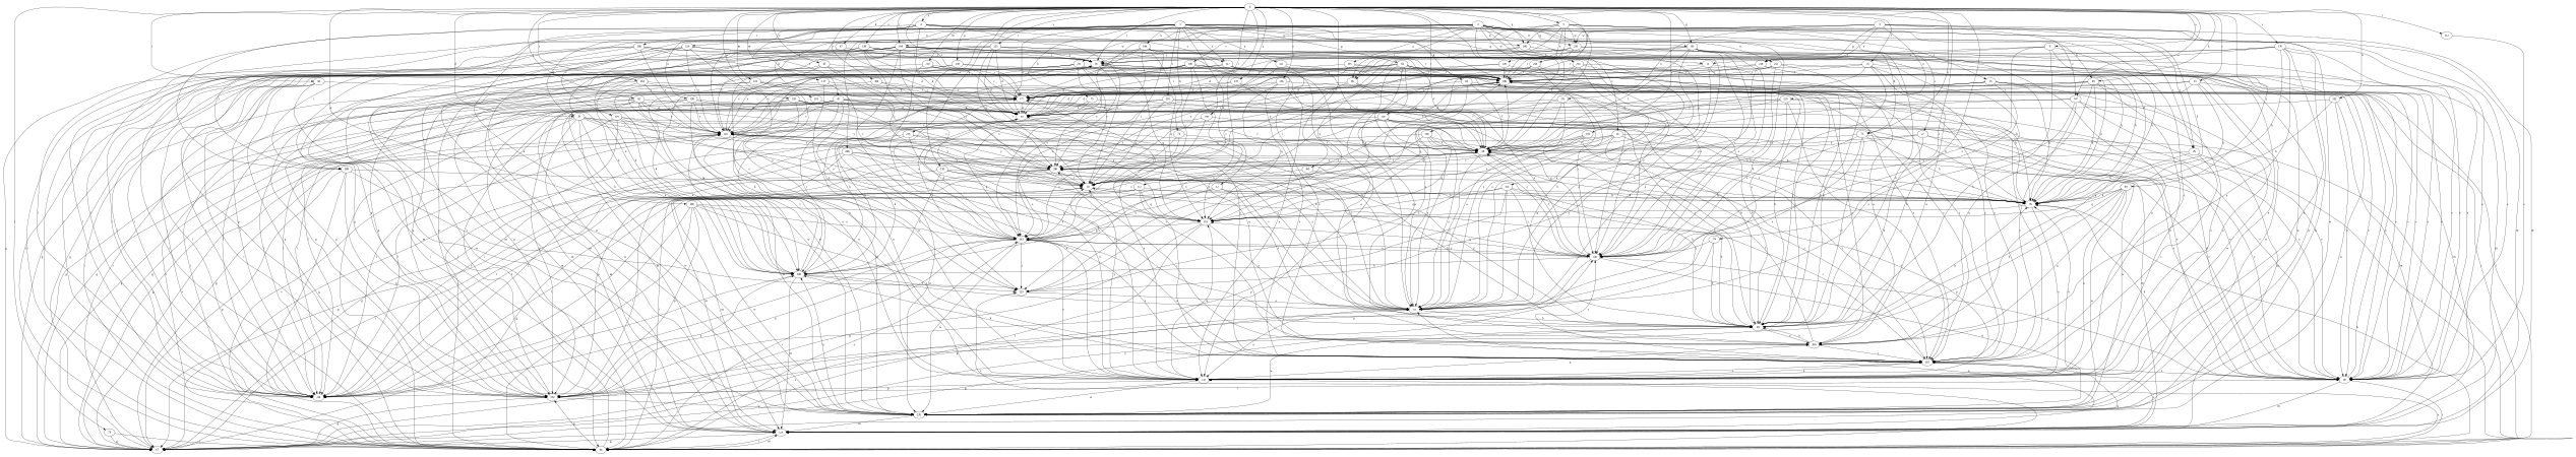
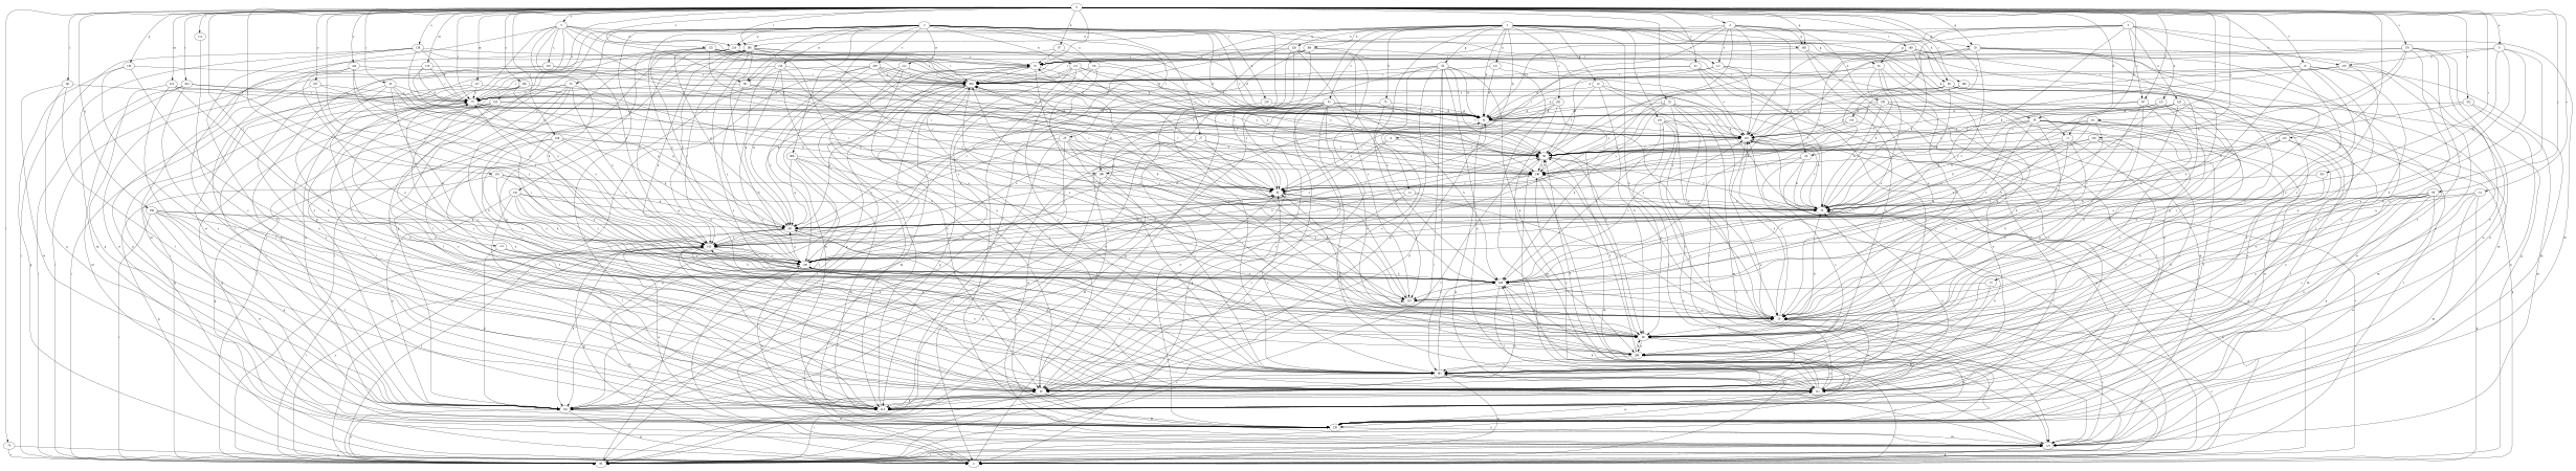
  strict digraph {
    fontname="Liberation Serif"
    node [fontname="Liberation Serif"]
    edge [fontname="Liberation Serif"]
    0
    4
    5
    9
    23
    39
    43
    56
    60
+   71
    73
    79
    82
    89
    92
    95
    97
    99
    108
    110
    112
    117
    118
    121
    136
    138
    142
    149
    158
    160
    163
    165
    168
    169
    171
    172
    174
    176
    185
    186
    192
    193
    194
    225
    236
    237
    244
    249
    40
    188
    227
    30
    105
    189
    190
    199
    49
    58
    85
    219
    124
    143
    220
    228
    20
    76
    238
    200
    133
    161
    114
    210
    10
    67
    181
    240
    229
    86
    152
    1
    12
    45
    62
    64
    66
    74
    75
    104
    125
    126
    201
    204
    2
    25
    26
    27
    29
    150
    195
    206
    209
    211
    212
    214
    218
    3
    129
    131
    0 -> 4 [label=a]
    0 -> 5 [label=a]
    0 -> 9 [label=a]
    0 -> 23 [label=c]
    0 -> 39 [label=d]
    0 -> 43 [label=e]
    0 -> 56 [label=f]
    0 -> 60 [label=g]
+   0 -> 71 [label=h]
    0 -> 73 [label=h]
    0 -> 79 [label=i]
    0 -> 82 [label=i]
    0 -> 89 [label=j]
    0 -> 92 [label=j]
    0 -> 95 [label=j]
    0 -> 97 [label=k]
    0 -> 99 [label=k]
    0 -> 108 [label=l]
    0 -> 110 [label=l]
    0 -> 112 [label=l]
    0 -> 117 [label=m]
    0 -> 118 [label=m]
    0 -> 121 [label=m]
    0 -> 136 [label=o]
    0 -> 138 [label=o]
    0 -> 142 [label=o]
    0 -> 149 [label=p]
    0 -> 158 [label=q]
    0 -> 160 [label=q]
    0 -> 163 [label=r]
    0 -> 165 [label=r]
    0 -> 168 [label=r]
    0 -> 169 [label=r]
    0 -> 171 [label=r]
    0 -> 172 [label=s]
    0 -> 174 [label=s]
    0 -> 176 [label=s]
    0 -> 185 [label=t]
    0 -> 186 [label=t]
    0 -> 192 [label=u]
    0 -> 193 [label=u]
    0 -> 194 [label=u]
    0 -> 225 [label=x]
    0 -> 236 [label=y]
    0 -> 237 [label=y]
    0 -> 244 [label=z]
    0 -> 249 [label=z]
    4 -> 160 [label=q]
    4 -> 249 [label=z]
    4 -> 40 [label=d]
    4 -> 188 [label=t]
    4 -> 227 [label=x]
    4 -> 30 [label=c]
    4 -> 105 [label=k]
    4 -> 189 [label=t]
    4 -> 190 [label=t]
    4 -> 199 [label=u]
    5 -> 160 [label=q]
    5 -> 105 [label=k]
    5 -> 190 [label=t]
    5 -> 49 [label=e]
    5 -> 58 [label=f]
    5 -> 85 [label=i]
    5 -> 219 [label=w]
    5 -> 124 [label=m]
    5 -> 143 [label=o]
    5 -> 220 [label=w]
    5 -> 228 [label=x]
    9 -> 249 [label=z]
    9 -> 190 [label=t]
    9 -> 20 [label=b]
    9 -> 76 [label=h]
    9 -> 238 [label=y]
    9 -> 200 [label=u]
    23 -> 171 [label=r]
    23 -> 105 [label=k]
    23 -> 49 [label=e]
    23 -> 76 [label=h]
    23 -> 133 [label=n]
    23 -> 161 [label=q]
    39 -> 105 [label=k]
    39 -> 58 [label=f]
    39 -> 124 [label=m]
    39 -> 220 [label=w]
    39 -> 20 [label=b]
    39 -> 114 [label=l]
    39 -> 210 [label=v]
    39 -> 10 [label=a]
    39 -> 67 [label=g]
    43 -> 40 [label=d]
    43 -> 190 [label=t]
    43 -> 114 [label=l]
    43 -> 210 [label=v]
    43 -> 181 [label=s]
    56 -> 105 [label=k]
    56 -> 190 [label=t]
    56 -> 58 [label=f]
    56 -> 124 [label=m]
    56 -> 200 [label=u]
    56 -> 10 [label=a]
    56 -> 181 [label=s]
    60 -> 95 [label=j]
    60 -> 249 [label=z]
    60 -> 58 [label=f]
    60 -> 220 [label=w]
    60 -> 133 [label=n]
    60 -> 10 [label=a]
    60 -> 181 [label=s]
    60 -> 240 [label=y]
+   71 -> 181 [label=s]
+   71 -> 229 [label=x]
    73 -> 49 [label=e]
    73 -> 58 [label=f]
    73 -> 20 [label=b]
    73 -> 76 [label=h]
    73 -> 10 [label=a]
    73 -> 229 [label=x]
    79 -> 67 [label=g]
    79 -> 86 [label=i]
    82 -> 171 [label=r]
    82 -> 220 [label=w]
    82 -> 114 [label=l]
    82 -> 152 [label=p]
    89 -> 220 [label=w]
    89 -> 20 [label=b]
    89 -> 76 [label=h]
    89 -> 200 [label=u]
    89 -> 133 [label=n]
    89 -> 161 [label=q]
    89 -> 152 [label=p]
    92 -> 40 [label=d]
    92 -> 30 [label=c]
    92 -> 105 [label=k]
    92 -> 49 [label=e]
    92 -> 124 [label=m]
    92 -> 220 [label=w]
    92 -> 114 [label=l]
    92 -> 210 [label=v]
    92 -> 240 [label=y]
    95 -> 190 [label=t]
    95 -> 49 [label=e]
    95 -> 161 [label=q]
    95 -> 240 [label=y]
    95 -> 229 [label=x]
    97 -> 95 [label=j]
    97 -> 40 [label=d]
    97 -> 114 [label=l]
    99 -> 171 [label=r]
    99 -> 40 [label=d]
    99 -> 220 [label=w]
    99 -> 76 [label=h]
    99 -> 200 [label=u]
    99 -> 133 [label=n]
    99 -> 210 [label=v]
    108 -> 49 [label=e]
    108 -> 58 [label=f]
    108 -> 143 [label=o]
    108 -> 161 [label=q]
    108 -> 10 [label=a]
    108 -> 67 [label=g]
    110 -> 249 [label=z]
    110 -> 30 [label=c]
    110 -> 105 [label=k]
    110 -> 161 [label=q]
    110 -> 67 [label=g]
    112 -> 49 [label=e]
    117 -> 171 [label=r]
    117 -> 30 [label=c]
    117 -> 133 [label=n]
    117 -> 86 [label=i]
    118 -> 171 [label=r]
    118 -> 40 [label=d]
    118 -> 190 [label=t]
    118 -> 143 [label=o]
    118 -> 86 [label=i]
    121 -> 171 [label=r]
    121 -> 143 [label=o]
    121 -> 20 [label=b]
    121 -> 114 [label=l]
    121 -> 152 [label=p]
    136 -> 171 [label=r]
    136 -> 40 [label=d]
    136 -> 49 [label=e]
    136 -> 161 [label=q]
    136 -> 181 [label=s]
    138 -> 95 [label=j]
    138 -> 171 [label=r]
    138 -> 40 [label=d]
    138 -> 49 [label=e]
    138 -> 124 [label=m]
    138 -> 240 [label=y]
    138 -> 86 [label=i]
    142 -> 40 [label=d]
    142 -> 49 [label=e]
    142 -> 124 [label=m]
    142 -> 161 [label=q]
    142 -> 10 [label=a]
    142 -> 181 [label=s]
    149 -> 190 [label=t]
    149 -> 49 [label=e]
    149 -> 133 [label=n]
    149 -> 67 [label=g]
    158 -> 143 [label=o]
    158 -> 220 [label=w]
    158 -> 161 [label=q]
    158 -> 114 [label=l]
    158 -> 181 [label=s]
    158 -> 86 [label=i]
    158 -> 152 [label=p]
    160 -> 95 [label=j]
    160 -> 220 [label=w]
    160 -> 114 [label=l]
    160 -> 10 [label=a]
    163 -> 171 [label=r]
    163 -> 49 [label=e]
    163 -> 124 [label=m]
    163 -> 210 [label=v]
    163 -> 86 [label=i]
    165 -> 30 [label=c]
    165 -> 20 [label=b]
    168 -> 58 [label=f]
    168 -> 133 [label=n]
    168 -> 210 [label=v]
    169 -> 171 [label=r]
    169 -> 210 [label=v]
    169 -> 10 [label=a]
    171 -> 40 [label=d]
    171 -> 58 [label=f]
    171 -> 143 [label=o]
    171 -> 67 [label=g]
    172 -> 124 [label=m]
    172 -> 76 [label=h]
    172 -> 161 [label=q]
    172 -> 67 [label=g]
    172 -> 181 [label=s]
    174 -> 249 [label=z]
    174 -> 20 [label=b]
    174 -> 152 [label=p]
    176 -> 95 [label=j]
    176 -> 40 [label=d]
    176 -> 49 [label=e]
    176 -> 220 [label=w]
    176 -> 76 [label=h]
    176 -> 200 [label=u]
    176 -> 133 [label=n]
    176 -> 161 [label=q]
    185 -> 249 [label=z]
    185 -> 105 [label=k]
    185 -> 49 [label=e]
    185 -> 76 [label=h]
    185 -> 210 [label=v]
    185 -> 10 [label=a]
    185 -> 240 [label=y]
    186 -> 95 [label=j]
    186 -> 30 [label=c]
    186 -> 105 [label=k]
    186 -> 58 [label=f]
    186 -> 143 [label=o]
    186 -> 20 [label=b]
    186 -> 133 [label=n]
    186 -> 114 [label=l]
    186 -> 10 [label=a]
    186 -> 181 [label=s]
    186 -> 86 [label=i]
    186 -> 152 [label=p]
    192 -> 40 [label=d]
    192 -> 124 [label=m]
    192 -> 220 [label=w]
    192 -> 76 [label=h]
    193 -> 40 [label=d]
    193 -> 49 [label=e]
    193 -> 133 [label=n]
    193 -> 114 [label=l]
    193 -> 67 [label=g]
    193 -> 240 [label=y]
    194 -> 30 [label=c]
    194 -> 58 [label=f]
    194 -> 143 [label=o]
    194 -> 20 [label=b]
    194 -> 181 [label=s]
    225 -> 95 [label=j]
    225 -> 40 [label=d]
    225 -> 30 [label=c]
    225 -> 190 [label=t]
    225 -> 220 [label=w]
    225 -> 161 [label=q]
    225 -> 210 [label=v]
    225 -> 240 [label=y]
    225 -> 86 [label=i]
    236 -> 105 [label=k]
    236 -> 58 [label=f]
    236 -> 133 [label=n]
    236 -> 114 [label=l]
    236 -> 240 [label=y]
    237 -> 171 [label=r]
    237 -> 249 [label=z]
    237 -> 58 [label=f]
    237 -> 152 [label=p]
    244 -> 249 [label=z]
    244 -> 190 [label=t]
    244 -> 143 [label=o]
    244 -> 114 [label=l]
    244 -> 10 [label=a]
    249 -> 105 [label=k]
    249 -> 49 [label=e]
    249 -> 58 [label=f]
    249 -> 143 [label=o]
    249 -> 220 [label=w]
    249 -> 161 [label=q]
    249 -> 67 [label=g]
    40 -> 210 [label=v]
    40 -> 10 [label=l]
    40 -> 67 [label=g]
    188 -> 30 [label=c]
    188 -> 67 [label=g]
    188 -> 229 [label=x]
    188 -> 86 [label=i]
    188 -> 152 [label=p]
    227 -> 190 [label=t]
    227 -> 58 [label=f]
    227 -> 124 [label=m]
    227 -> 200 [label=u]
    227 -> 210 [label=v]
    30 -> 190 [label=t]
    30 -> 76 [label=h]
    105 -> 171 [label=r]
    105 -> 30 [label=c]
    105 -> 124 [label=m]
    105 -> 114 [label=l]
    105 -> 210 [label=v]
    105 -> 10 [label=a]
    105 -> 229 [label=x]
    189 -> 95 [label=j]
    189 -> 30 [label=c]
    189 -> 124 [label=m]
    189 -> 76 [label=h]
    189 -> 114 [label=l]
    189 -> 210 [label=v]
    189 -> 67 [label=g]
    190 -> 171 [label=r]
    190 -> 124 [label=m]
    190 -> 200 [label=u]
    190 -> 86 [label=i]
    190 -> 152 [label=p]
    199 -> 40 [label=d]
    199 -> 76 [label=h]
    199 -> 133 [label=n]
    199 -> 114 [label=l]
    199 -> 210 [label=v]
    199 -> 86 [label=i]
    49 -> 40 [label=d]
    49 -> 190 [label=t]
    49 -> 124 [label=m]
    49 -> 76 [label=h]
    49 -> 114 [label=l]
    49 -> 86 [label=i]
    58 -> 190 [label=t]
    58 -> 10 [label=a]
    58 -> 67 [label=g]
    58 -> 240 [label=y]
    85 -> 171 [label=r]
    85 -> 249 [label=z]
    85 -> 30 [label=c]
    85 -> 58 [label=f]
    219 -> 95 [label=j]
    219 -> 249 [label=z]
    219 -> 190 [label=t]
    219 -> 143 [label=o]
    219 -> 133 [label=n]
    124 -> 10 [label=a]
    124 -> 67 [label=g]
    124 -> 181 [label=s]
    124 -> 86 [label=i]
    143 -> 249 [label=z]
    143 -> 40 [label=d]
    143 -> 220 [label=w]
    143 -> 114 [label=l]
    143 -> 181 [label=s]
    143 -> 229 [label=x]
    143 -> 86 [label=i]
    143 -> 152 [label=p]
    220 -> 105 [label=k]
    220 -> 124 [label=m]
    228 -> 30 [label=c]
    228 -> 190 [label=t]
    228 -> 220 [label=w]
    228 -> 152 [label=p]
    20 -> 95 [label=j]
    20 -> 171 [label=r]
    20 -> 190 [label=t]
    20 -> 220 [label=w]
    20 -> 76 [label=h]
    20 -> 200 [label=u]
    20 -> 67 [label=g]
    20 -> 240 [label=y]
    76 -> 58 [label=f]
    76 -> 133 [label=n]
    76 -> 161 [label=q]
    76 -> 210 [label=v]
    238 -> 190 [label=t]
    238 -> 49 [label=e]
    238 -> 10 [label=a]
    238 -> 240 [label=y]
    200 -> 171 [label=r]
    200 -> 30 [label=c]
    200 -> 58 [label=f]
    200 -> 20 [label=b]
    200 -> 181 [label=s]
    133 -> 58 [label=f]
    133 -> 143 [label=o]
    133 -> 220 [label=w]
    133 -> 76 [label=h]
    133 -> 200 [label=u]
    133 -> 161 [label=q]
    133 -> 181 [label=s]
    133 -> 240 [label=y]
    133 -> 152 [label=p]
    161 -> 143 [label=o]
    161 -> 10 [label=a]
    161 -> 67 [label=g]
    161 -> 86 [label=i]
    114 -> 95 [label=j]
    114 -> 58 [label=f]
    210 -> 58 [label=f]
    210 -> 220 [label=w]
    210 -> 10 [label=a]
    210 -> 67 [label=g]
    210 -> 240 [label=y]
    10 -> 20 [label=b]
    10 -> 133 [label=n]
    10 -> 210 [label=v]
    67 -> 249 [label=z]
    67 -> 30 [label=c]
    67 -> 190 [label=t]
    67 -> 210 [label=v]
    67 -> 10 [label=a]
    181 -> 249 [label=z]
    181 -> 30 [label=c]
    181 -> 105 [label=k]
    181 -> 49 [label=e]
    181 -> 143 [label=o]
    181 -> 133 [label=n]
    181 -> 67 [label=g]
    240 -> 30 [label=c]
    240 -> 58 [label=f]
    240 -> 124 [label=m]
    240 -> 143 [label=o]
    240 -> 86 [label=i]
    229 -> 190 [label=t]
    229 -> 10 [label=a]
    86 -> 95 [label=j]
    86 -> 124 [label=m]
    86 -> 143 [label=o]
    86 -> 76 [label=h]
    86 -> 133 [label=n]
    86 -> 210 [label=v]
    86 -> 229 [label=x]
    86 -> 152 [label=p]
    152 -> 171 [label=r]
    152 -> 30 [label=c]
    152 -> 105 [label=k]
    152 -> 220 [label=w]
    152 -> 67 [label=g]
    1 -> 39 [label=d]
    1 -> 60 [label=g]
    1 -> 73 [label=h]
    1 -> 99 [label=k]
    1 -> 186 [label=t]
    1 -> 40 [label=d]
    1 -> 188 [label=t]
    1 -> 227 [label=x]
    1 -> 49 [label=e]
    1 -> 20 [label=b]
    1 -> 114 [label=l]
    1 -> 12 [label=b]
    1 -> 45 [label=e]
    1 -> 62 [label=g]
    1 -> 64 [label=g]
    1 -> 66 [label=g]
    1 -> 74 [label=h]
    1 -> 75 [label=h]
    1 -> 104 [label=k]
    1 -> 125 [label=n]
    1 -> 126 [label=n]
    1 -> 201 [label=v]
    1 -> 204 [label=v]
    12 -> 143 [label=o]
    12 -> 76 [label=h]
    12 -> 114 [label=l]
    12 -> 10 [label=a]
    45 -> 40 [label=d]
    45 -> 105 [label=k]
    45 -> 49 [label=e]
    45 -> 143 [label=o]
    45 -> 200 [label=u]
    45 -> 133 [label=n]
    45 -> 161 [label=q]
    45 -> 210 [label=v]
    45 -> 67 [label=g]
    45 -> 86 [label=i]
    45 -> 152 [label=p]
    62 -> 171 [label=r]
    62 -> 58 [label=f]
    62 -> 20 [label=b]
    62 -> 76 [label=h]
    62 -> 10 [label=a]
    64 -> 249 [label=z]
    64 -> 40 [label=d]
    64 -> 190 [label=t]
    64 -> 49 [label=e]
    64 -> 200 [label=u]
    64 -> 133 [label=n]
    64 -> 10 [label=a]
    64 -> 181 [label=s]
    64 -> 86 [label=i]
    64 -> 152 [label=p]
    66 -> 190 [label=t]
    66 -> 20 [label=b]
    66 -> 76 [label=h]
    66 -> 10 [label=a]
    66 -> 229 [label=x]
    74 -> 30 [label=c]
    74 -> 58 [label=f]
    74 -> 143 [label=o]
    75 -> 249 [label=z]
    75 -> 40 [label=d]
    75 -> 229 [label=x]
    104 -> 95 [label=j]
    104 -> 171 [label=r]
    104 -> 30 [label=c]
    104 -> 49 [label=e]
    104 -> 143 [label=o]
    104 -> 76 [label=h]
    125 -> 40 [label=d]
    125 -> 190 [label=t]
    125 -> 133 [label=n]
    126 -> 95 [label=j]
    126 -> 249 [label=z]
    126 -> 105 [label=k]
    126 -> 210 [label=v]
    126 -> 229 [label=x]
    126 -> 86 [label=i]
    126 -> 152 [label=p]
    201 -> 249 [label=z]
    201 -> 40 [label=d]
    201 -> 30 [label=c]
    201 -> 124 [label=m]
    201 -> 20 [label=b]
    204 -> 105 [label=k]
    204 -> 76 [label=h]
    204 -> 133 [label=n]
    204 -> 114 [label=l]
    204 -> 210 [label=v]
    204 -> 86 [label=i]
    2 -> 249 [label=z]
    2 -> 188 [label=t]
    2 -> 58 [label=f]
    2 -> 85 [label=i]
    2 -> 219 [label=w]
    2 -> 114 [label=l]
    2 -> 210 [label=v]
    2 -> 181 [label=s]
    2 -> 152 [label=p]
    2 -> 25 [label=c]
    2 -> 26 [label=c]
    2 -> 27 [label=c]
    2 -> 29 [label=c]
    2 -> 150 [label=p]
    2 -> 195 [label=u]
    2 -> 206 [label=v]
    2 -> 209 [label=v]
    2 -> 211 [label=w]
    2 -> 212 [label=w]
    2 -> 214 [label=w]
    2 -> 218 [label=w]
    25 -> 171 [label=r]
    25 -> 143 [label=o]
    25 -> 20 [label=b]
    25 -> 76 [label=h]
    25 -> 133 [label=n]
    25 -> 114 [label=l]
    25 -> 86 [label=i]
    26 -> 58 [label=f]
    26 -> 143 [label=o]
    26 -> 220 [label=w]
    26 -> 76 [label=h]
    26 -> 114 [label=l]
    26 -> 181 [label=s]
    26 -> 229 [label=x]
    27 -> 58 [label=f]
    27 -> 124 [label=m]
    27 -> 20 [label=b]
    27 -> 240 [label=y]
    27 -> 86 [label=i]
    29 -> 76 [label=h]
    29 -> 181 [label=s]
    29 -> 240 [label=y]
    29 -> 86 [label=i]
    150 -> 249 [label=z]
    150 -> 20 [label=b]
    150 -> 76 [label=h]
    150 -> 161 [label=q]
    150 -> 114 [label=l]
    150 -> 10 [label=a]
    150 -> 152 [label=p]
    195 -> 190 [label=t]
    195 -> 181 [label=s]
    195 -> 240 [label=y]
    195 -> 152 [label=p]
    206 -> 220 [label=w]
    206 -> 20 [label=b]
    206 -> 161 [label=q]
    206 -> 114 [label=l]
    206 -> 240 [label=y]
    206 -> 152 [label=p]
    209 -> 40 [label=d]
    209 -> 30 [label=c]
    209 -> 190 [label=t]
    209 -> 58 [label=f]
    209 -> 220 [label=w]
    209 -> 76 [label=h]
    209 -> 161 [label=q]
    209 -> 114 [label=l]
    209 -> 86 [label=i]
    211 -> 30 [label=c]
    211 -> 190 [label=t]
    211 -> 220 [label=w]
    211 -> 210 [label=v]
    211 -> 67 [label=g]
    211 -> 181 [label=s]
    211 -> 240 [label=y]
    212 -> 249 [label=z]
    212 -> 40 [label=d]
    212 -> 190 [label=t]
    212 -> 49 [label=e]
    212 -> 200 [label=u]
    214 -> 171 [label=r]
    214 -> 190 [label=t]
    214 -> 20 [label=b]
    214 -> 161 [label=q]
    214 -> 10 [label=a]
    214 -> 181 [label=s]
    218 -> 40 [label=d]
    218 -> 220 [label=w]
    3 -> 142 [label=o]
    3 -> 85 [label=i]
    3 -> 219 [label=w]
    3 -> 124 [label=m]
    3 -> 76 [label=h]
    3 -> 238 [label=y]
    3 -> 66 [label=g]
    3 -> 29 [label=c]
    3 -> 129 [label=n]
    3 -> 131 [label=n]
    129 -> 249 [label=z]
    129 -> 40 [label=d]
    129 -> 49 [label=e]
    129 -> 58 [label=f]
    129 -> 181 [label=s]
    129 -> 229 [label=x]
    131 -> 40 [label=d]
    131 -> 105 [label=k]
    131 -> 58 [label=f]
    131 -> 20 [label=b]
    131 -> 10 [label=a]
  }
